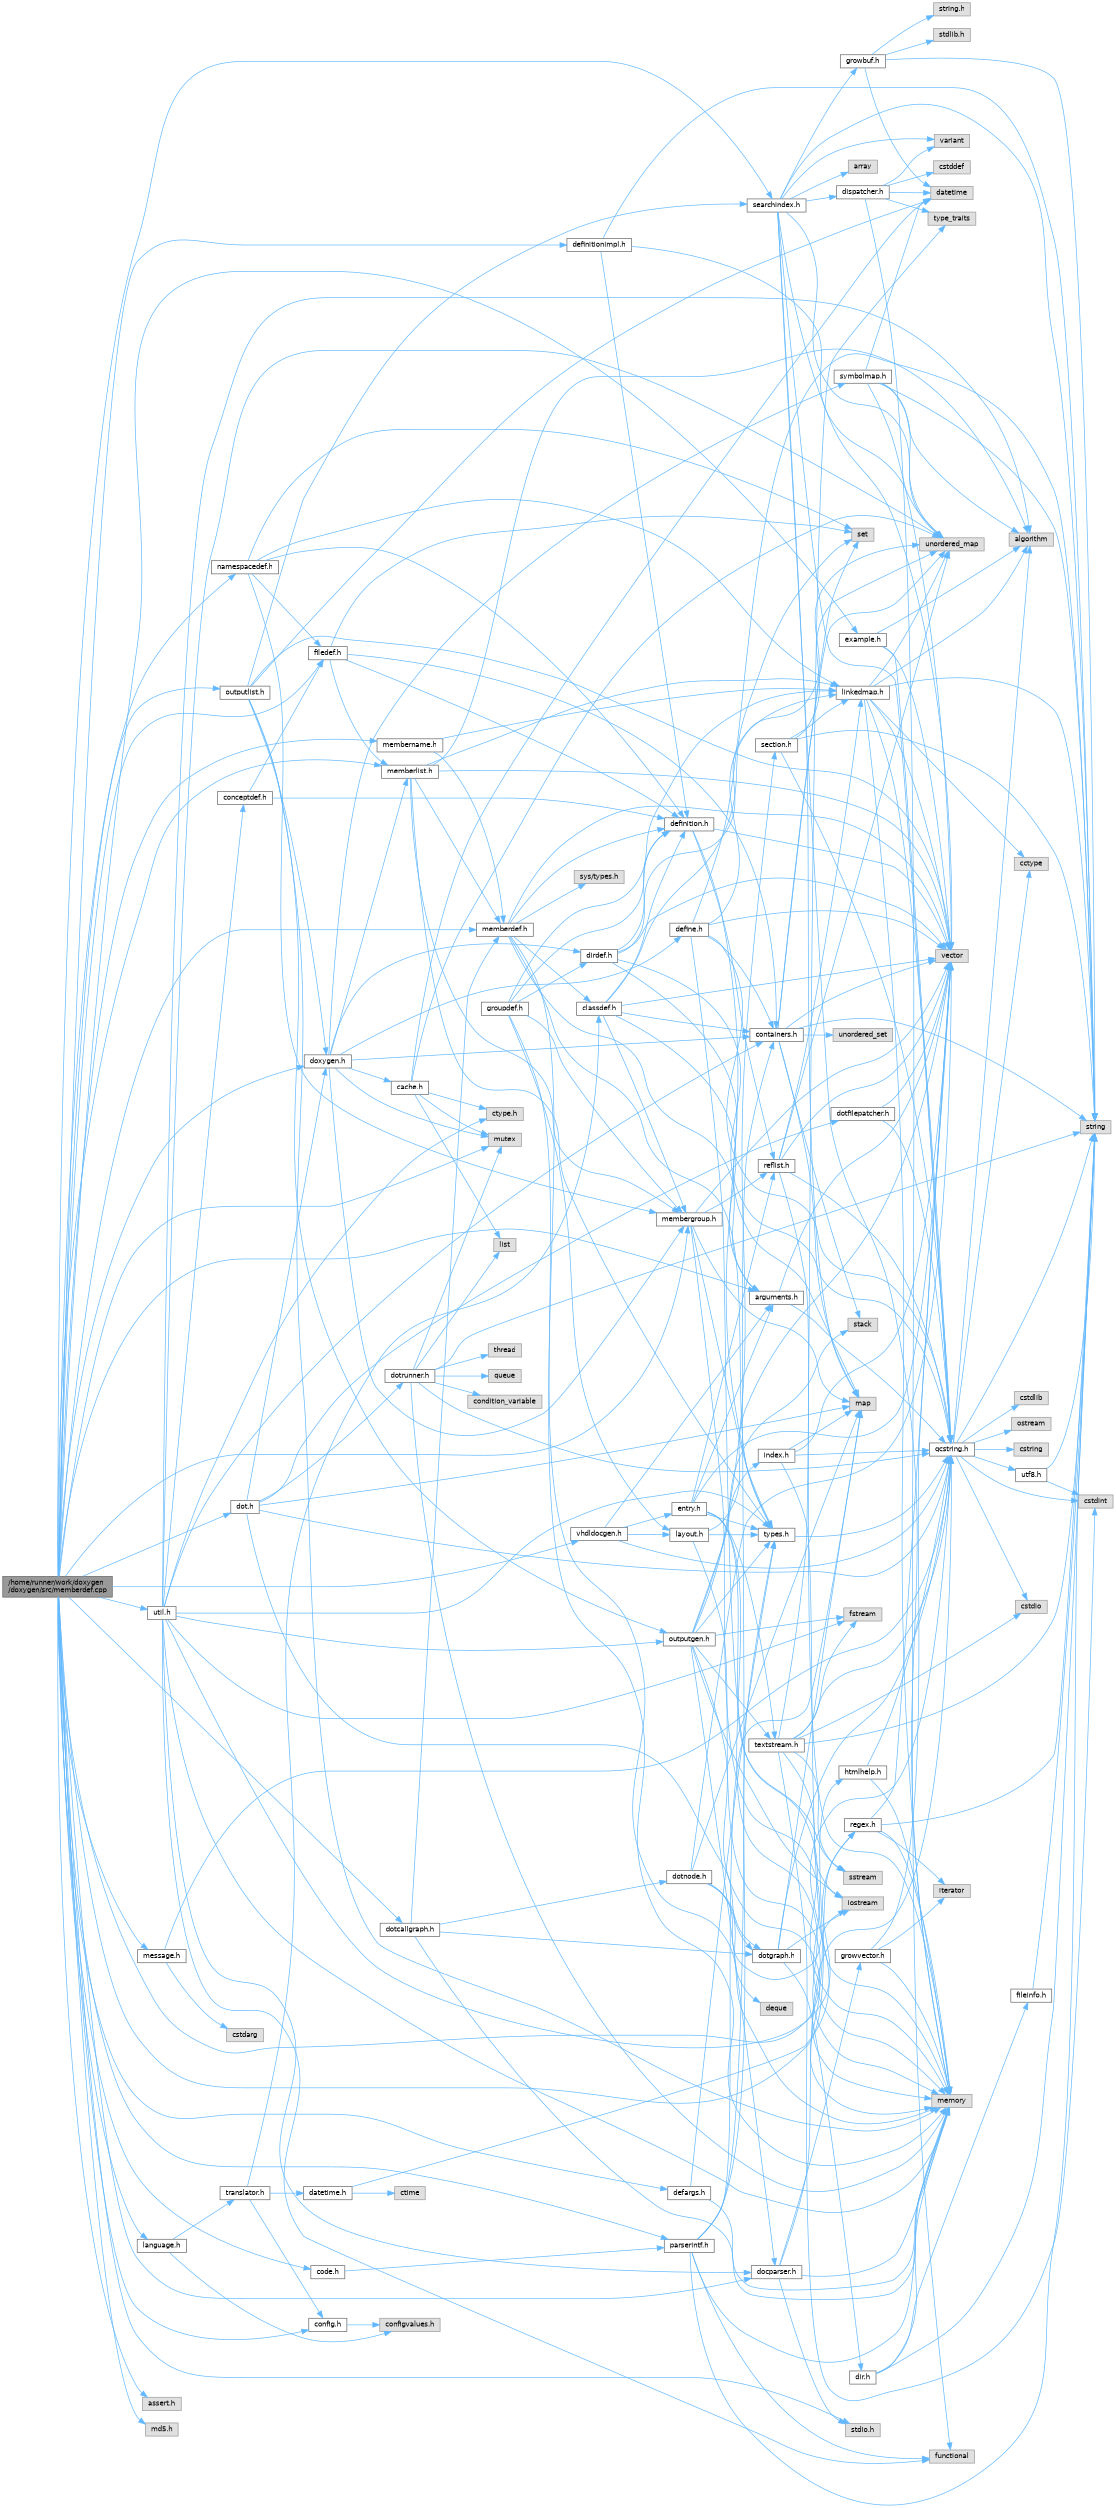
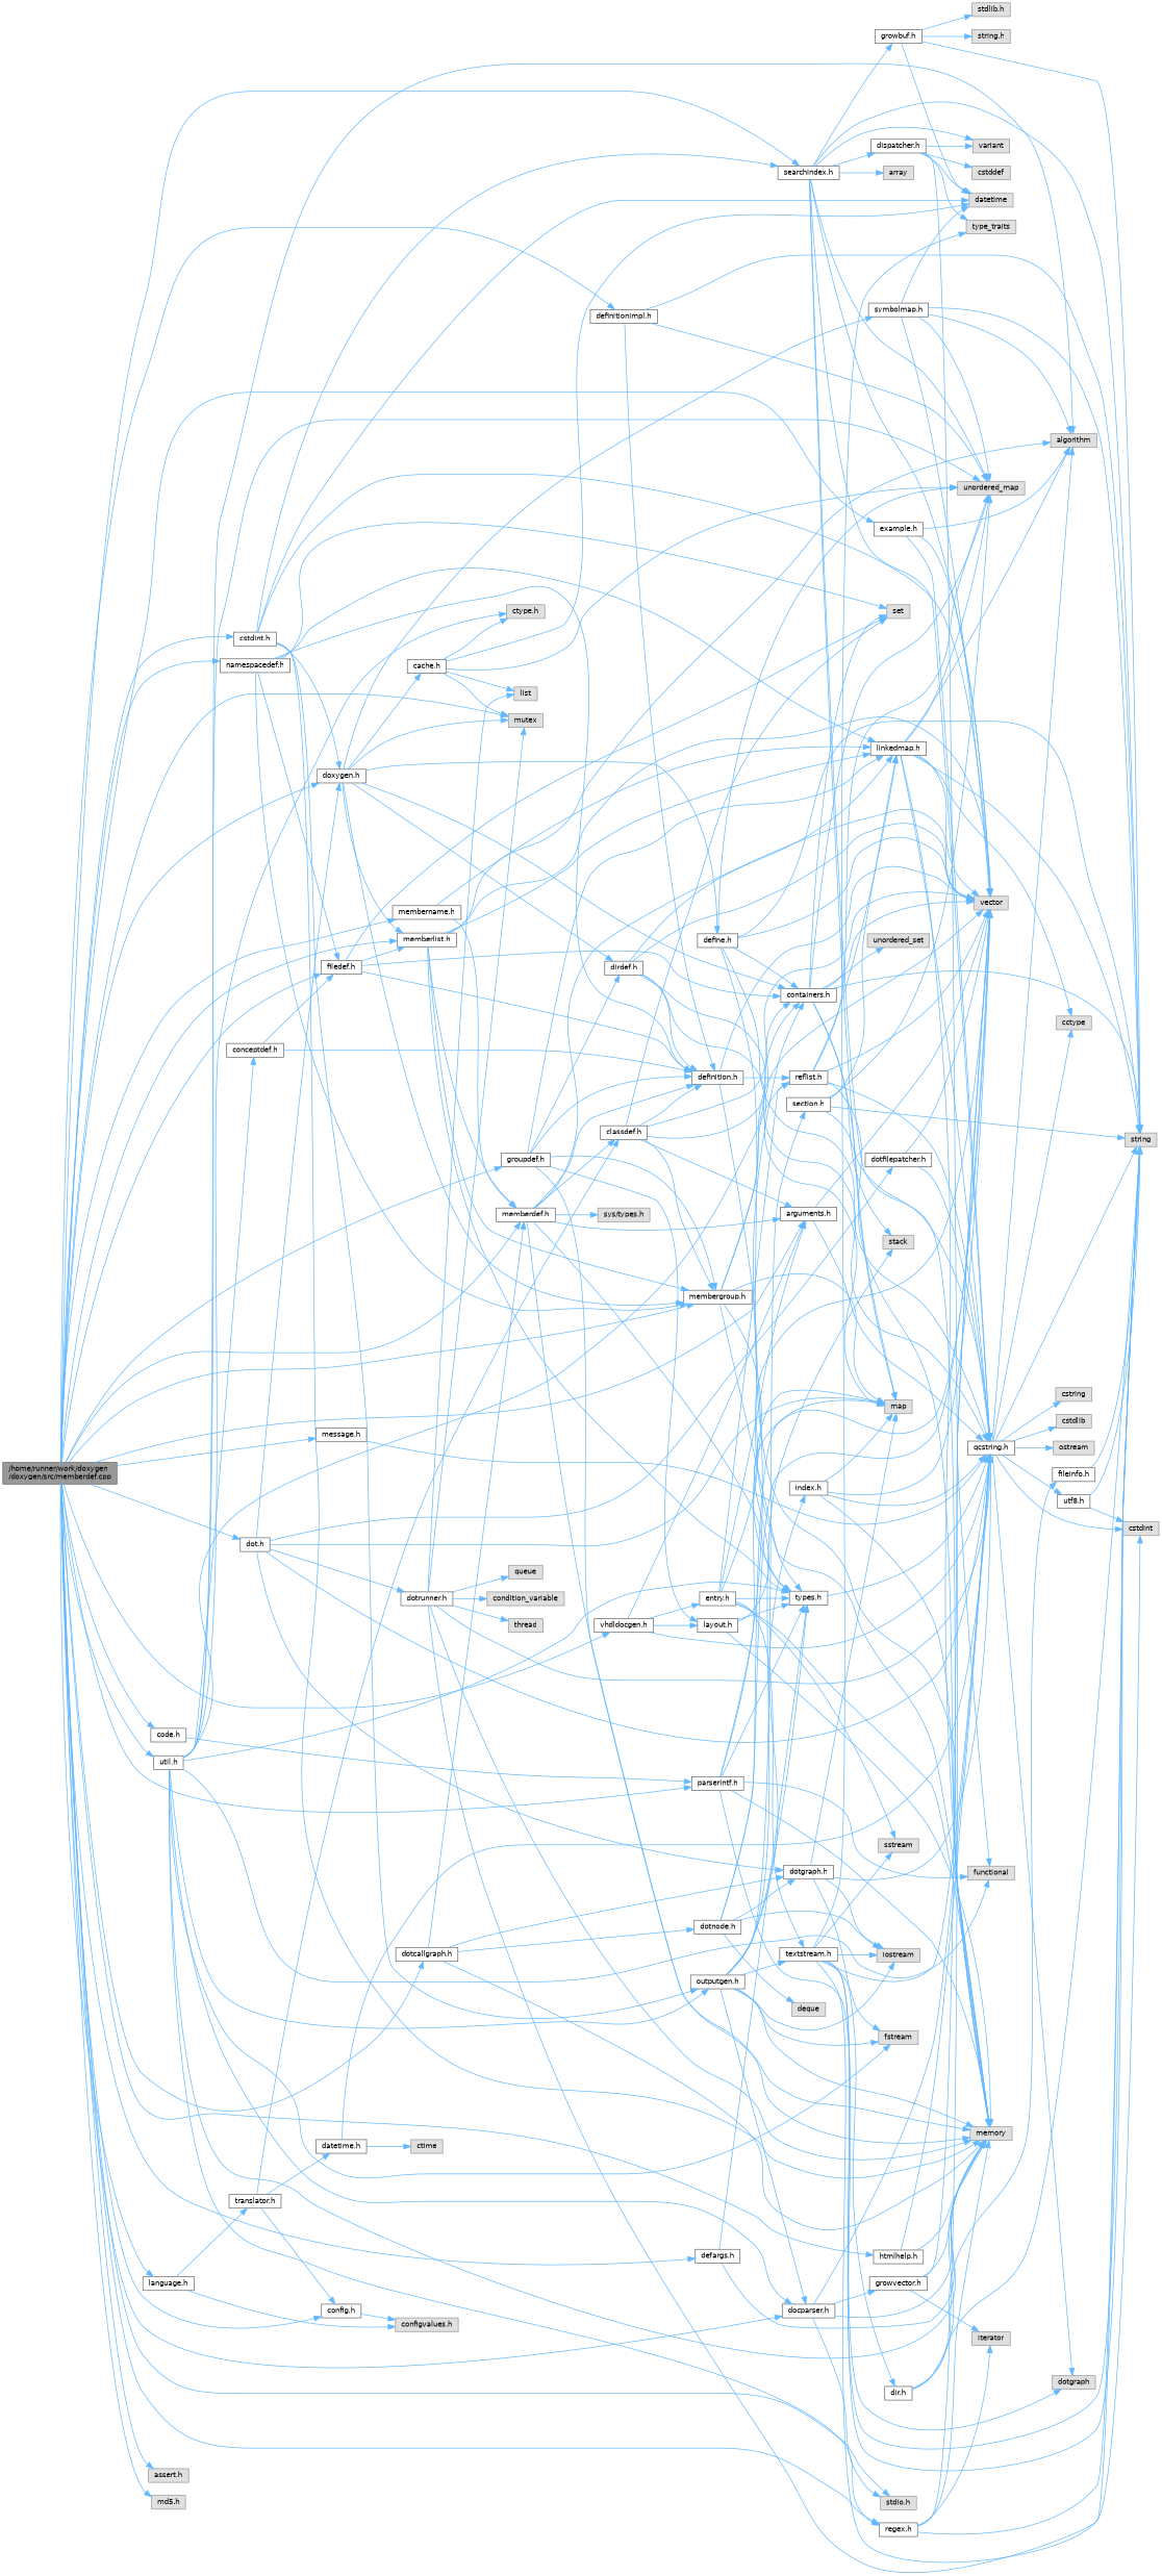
  digraph {
    rankdir=LR
    node [color=grey40 fillcolor=white fontname=Helvetica fontsize=10 shape=box style=filled]
    edge [color=steelblue1 fontname=Helvetica fontsize=10 labelfontname=Helvetica labelfontsize=10 style=solid]
    n1 [color=gray40 fillcolor=grey60 fontcolor=black height=0.2 label="/home/runner/work/doxygen\l/doxygen/src/memberdef.cpp" width=0.4]
    n2 [color=grey60 fillcolor="#E0E0E0" height=0.2 label="stdio.h" width=0.4]
    n3 [color=grey60 fillcolor="#E0E0E0" height=0.2 label="assert.h" width=0.4]
    n4 [color=grey60 fillcolor="#E0E0E0" height=0.2 label=mutex width=0.4]
    n5 [color=grey60 fillcolor="#E0E0E0" height=0.2 label="md5.h" width=0.4]
    n6 [height=0.2 label="memberdef.h" width=0.4]
    n7 [height=0.2 label="arguments.h" width=0.4]
    n8 [height=0.2 label="membergroup.h" width=0.4]
    n9 [height=0.2 label="membername.h" width=0.4]
    n10 [height=0.2 label="doxygen.h" width=0.4]
    n11 [height=0.2 label="memberlist.h" width=0.4]
    n12 [height=0.2 label="util.h" width=0.4]
    n13 [height=0.2 label="docparser.h" width=0.4]
    n14 [height=0.2 label="regex.h" width=0.4]
    n15 [height=0.2 label="filedef.h" width=0.4]
    n16 [height=0.2 label="code.h" width=0.4]
    n17 [height=0.2 label="parserintf.h" width=0.4]
    n18 [height=0.2 label="message.h" width=0.4]
    n19 [height=0.2 label="htmlhelp.h" width=0.4]
    n20 [height=0.2 label="language.h" width=0.4]
    n21 [height=0.2 label="config.h" width=0.4]
-   n22 [height=0.2 label="outputlist.h" width=0.4]
+   n22 [height=0.2 label="cstdint.h" width=0.4]
    n23 [height=0.2 label="searchindex.h" width=0.4]
    n24 [height=0.2 label="example.h" width=0.4]
    n25 [height=0.2 label="groupdef.h" width=0.4]
    n26 [height=0.2 label="defargs.h" width=0.4]
    n27 [height=0.2 label="dot.h" width=0.4]
    n28 [height=0.2 label="dotcallgraph.h" width=0.4]
    n29 [height=0.2 label="vhdldocgen.h" width=0.4]
    n30 [height=0.2 label="namespacedef.h" width=0.4]
    n31 [height=0.2 label="definitionimpl.h" width=0.4]
    n32 [color=grey60 fillcolor="#E0E0E0" height=0.2 label=vector width=0.4]
    n33 [color=grey60 fillcolor="#E0E0E0" height=0.2 label=memory width=0.4]
    n34 [color=grey60 fillcolor="#E0E0E0" height=0.2 label="sys/types.h" width=0.4]
    n35 [height=0.2 label="types.h" width=0.4]
    n36 [height=0.2 label="definition.h" width=0.4]
    n37 [height=0.2 label="classdef.h" width=0.4]
    n38 [height=0.2 label="qcstring.h" width=0.4]
    n39 [height=0.2 label="reflist.h" width=0.4]
    n40 [color=grey60 fillcolor="#E0E0E0" height=0.2 label=map width=0.4]
    n41 [height=0.2 label="linkedmap.h" width=0.4]
    n42 [height=0.2 label="containers.h" width=0.4]
    n43 [height=0.2 label="dirdef.h" width=0.4]
    n44 [height=0.2 label="define.h" width=0.4]
    n45 [height=0.2 label="cache.h" width=0.4]
    n46 [height=0.2 label="symbolmap.h" width=0.4]
    n47 [color=grey60 fillcolor="#E0E0E0" height=0.2 label=algorithm width=0.4]
    n48 [color=grey60 fillcolor="#E0E0E0" height=0.2 label=unordered_map width=0.4]
    n49 [color=grey60 fillcolor="#E0E0E0" height=0.2 label="ctype.h" width=0.4]
    n50 [color=grey60 fillcolor="#E0E0E0" height=0.2 label=functional width=0.4]
    n51 [color=grey60 fillcolor="#E0E0E0" height=0.2 label=fstream width=0.4]
    n52 [height=0.2 label="outputgen.h" width=0.4]
    n53 [height=0.2 label="conceptdef.h" width=0.4]
    n54 [height=0.2 label="growvector.h" width=0.4]
    n55 [color=grey60 fillcolor="#E0E0E0" height=0.2 label=string width=0.4]
    n56 [color=grey60 fillcolor="#E0E0E0" height=0.2 label=iterator width=0.4]
    n57 [color=grey60 fillcolor="#E0E0E0" height=0.2 label=set width=0.4]
-   n58 [color=grey60 fillcolor="#E0E0E0" height=0.2 label=cstdarg width=0.4]
    n59 [height=0.2 label="translator.h" width=0.4]
    n60 [color=grey60 fillcolor="#E0E0E0" height=0.2 label="configvalues.h" width=0.4]
    n61 [color=grey60 fillcolor="#E0E0E0" height=0.2 label=datetime width=0.4]
    n62 [color=grey60 fillcolor="#E0E0E0" height=0.2 label=array width=0.4]
    n63 [color=grey60 fillcolor="#E0E0E0" height=0.2 label=variant width=0.4]
    n64 [height=0.2 label="growbuf.h" width=0.4]
    n65 [height=0.2 label="dispatcher.h" width=0.4]
    n66 [height=0.2 label="layout.h" width=0.4]
    n67 [height=0.2 label="dotgraph.h" width=0.4]
    n68 [height=0.2 label="dotfilepatcher.h" width=0.4]
    n69 [height=0.2 label="dotrunner.h" width=0.4]
    n70 [height=0.2 label="dotnode.h" width=0.4]
    n71 [height=0.2 label="entry.h" width=0.4]
    n72 [color=grey60 fillcolor="#E0E0E0" height=0.2 label=cctype width=0.4]
    n73 [color=grey60 fillcolor="#E0E0E0" height=0.2 label=cstring width=0.4]
-   n74 [color=grey60 fillcolor="#E0E0E0" height=0.2 label=cstdio width=0.4]
+   n74 [color=grey60 fillcolor="#E0E0E0" height=0.2 label=dotgraph width=0.4]
    n75 [color=grey60 fillcolor="#E0E0E0" height=0.2 label=cstdlib width=0.4]
    n76 [color=grey60 fillcolor="#E0E0E0" height=0.2 label=cstdint width=0.4]
    n77 [color=grey60 fillcolor="#E0E0E0" height=0.2 label=ostream width=0.4]
    n78 [height=0.2 label="utf8.h" width=0.4]
    n79 [color=grey60 fillcolor="#E0E0E0" height=0.2 label=unordered_set width=0.4]
    n80 [color=grey60 fillcolor="#E0E0E0" height=0.2 label=stack width=0.4]
    n81 [color=grey60 fillcolor="#E0E0E0" height=0.2 label=list width=0.4]
    n82 [color=grey60 fillcolor="#E0E0E0" height=0.2 label=iostream width=0.4]
    n83 [height=0.2 label="index.h" width=0.4]
    n84 [height=0.2 label="section.h" width=0.4]
    n85 [height=0.2 label="textstream.h" width=0.4]
    n86 [color=grey60 fillcolor="#E0E0E0" height=0.2 label=sstream width=0.4]
    n87 [color=grey60 fillcolor="#E0E0E0" height=0.2 label=type_traits width=0.4]
    n88 [height=0.2 label="datetime.h" width=0.4]
    n89 [color=grey60 fillcolor="#E0E0E0" height=0.2 label=ctime width=0.4]
    n90 [color=grey60 fillcolor="#E0E0E0" height=0.2 label="stdlib.h" width=0.4]
    n91 [color=grey60 fillcolor="#E0E0E0" height=0.2 label="string.h" width=0.4]
    n92 [color=grey60 fillcolor="#E0E0E0" height=0.2 label=cstddef width=0.4]
    n93 [height=0.2 label="dir.h" width=0.4]
    n94 [color=grey60 fillcolor="#E0E0E0" height=0.2 label=thread width=0.4]
    n95 [color=grey60 fillcolor="#E0E0E0" height=0.2 label=queue width=0.4]
    n96 [color=grey60 fillcolor="#E0E0E0" height=0.2 label=condition_variable width=0.4]
    n97 [height=0.2 label="fileinfo.h" width=0.4]
    n98 [color=grey60 fillcolor="#E0E0E0" height=0.2 label=deque width=0.4]
    n1 -> n2
    n1 -> n3
    n1 -> n4
    n1 -> n5
    n1 -> n6
    n1 -> n7
    n1 -> n8
    n1 -> n9
    n1 -> n10
    n1 -> n11
    n1 -> n12
    n1 -> n13
    n1 -> n14
    n1 -> n15
    n1 -> n16
    n1 -> n17
    n1 -> n18
    n1 -> n19
    n1 -> n20
    n1 -> n21
    n1 -> n22
    n1 -> n23
    n1 -> n24
+   n1 -> n25
    n1 -> n26
    n1 -> n27
    n1 -> n28
    n1 -> n29
    n1 -> n30
    n1 -> n31
    n6 -> n7
    n6 -> n32
    n6 -> n33
    n6 -> n34
    n6 -> n35
    n6 -> n36
    n6 -> n37
    n7 -> n32
    n7 -> n38
    n8 -> n32
    n8 -> n33
    n8 -> n35
    n8 -> n39
    n8 -> n40
    n9 -> n6
    n9 -> n41
    n10 -> n4
    n10 -> n8
    n10 -> n11
    n10 -> n42
    n10 -> n43
    n10 -> n44
    n10 -> n45
    n10 -> n46
    n11 -> n6
    n11 -> n8
    n11 -> n32
    n11 -> n35
    n11 -> n41
    n11 -> n47
    n12 -> n13
    n12 -> n14
    n12 -> n33
    n12 -> n35
    n12 -> n42
    n12 -> n47
    n12 -> n48
    n12 -> n49
    n12 -> n50
    n12 -> n51
    n12 -> n52
    n12 -> n53
    n13 -> n2
    n13 -> n33
    n13 -> n38
    n13 -> n54
    n14 -> n32
    n14 -> n33
    n14 -> n55
    n14 -> n56
    n15 -> n11
    n15 -> n36
    n15 -> n42
    n15 -> n57
    n16 -> n17
    n17 -> n33
    n17 -> n35
    n17 -> n40
    n17 -> n42
    n17 -> n50
    n17 -> n55
    n18 -> n38
-   n18 -> n58
    n19 -> n33
    n19 -> n38
    n20 -> n59
    n20 -> n60
    n21 -> n60
    n22 -> n10
    n22 -> n23
    n22 -> n32
    n22 -> n33
    n22 -> n52
    n22 -> n61
    n23 -> n32
    n23 -> n33
    n23 -> n38
    n23 -> n40
    n23 -> n48
    n23 -> n55
    n23 -> n62
    n23 -> n63
    n23 -> n64
    n23 -> n65
    n24 -> n32
    n24 -> n38
    n24 -> n47
    n25 -> n8
    n25 -> n33
    n25 -> n36
    n25 -> n41
    n25 -> n43
    n25 -> n66
    n26 -> n33
    n26 -> n35
    n27 -> n10
    n27 -> n38
    n27 -> n40
    n27 -> n67
    n27 -> n68
    n27 -> n69
    n28 -> n6
    n28 -> n33
    n28 -> n67
    n28 -> n70
    n29 -> n7
    n29 -> n38
    n29 -> n66
    n29 -> n71
    n30 -> n8
    n30 -> n15
    n30 -> n36
    n30 -> n41
    n30 -> n57
    n31 -> n36
    n31 -> n48
    n31 -> n55
    n35 -> n38
    n36 -> n32
    n36 -> n35
    n36 -> n39
    n37 -> n7
    n37 -> n8
    n37 -> n32
    n37 -> n36
    n37 -> n42
    n37 -> n57
    n38 -> n47
    n38 -> n55
    n38 -> n72
    n38 -> n73
    n38 -> n74
    n38 -> n75
    n38 -> n76
    n38 -> n77
    n38 -> n78
    n39 -> n32
    n39 -> n33
    n39 -> n38
    n39 -> n41
    n39 -> n48
    n41 -> n32
    n41 -> n33
    n41 -> n38
    n41 -> n47
    n41 -> n48
    n41 -> n55
    n41 -> n72
    n42 -> n32
    n42 -> n40
    n42 -> n48
    n42 -> n55
    n42 -> n57
    n42 -> n79
    n42 -> n80
    n43 -> n32
    n43 -> n36
    n43 -> n38
    n43 -> n40
    n43 -> n41
    n44 -> n32
    n44 -> n33
    n44 -> n38
    n44 -> n42
    n44 -> n48
    n44 -> n55
    n45 -> n4
    n45 -> n48
    n45 -> n49
    n45 -> n61
    n45 -> n81
    n46 -> n32
    n46 -> n47
    n46 -> n48
    n46 -> n55
    n46 -> n61
    n52 -> n13
    n52 -> n33
    n52 -> n35
    n52 -> n51
    n52 -> n80
    n52 -> n82
    n52 -> n83
    n52 -> n84
    n52 -> n85
    n53 -> n15
    n53 -> n36
    n54 -> n32
    n54 -> n33
    n54 -> n56
    n59 -> n21
    n59 -> n37
    n59 -> n88
    n64 -> n55
    n64 -> n61
    n64 -> n90
    n64 -> n91
    n65 -> n50
    n65 -> n61
    n65 -> n63
    n65 -> n87
    n65 -> n92
    n66 -> n32
    n66 -> n33
    n66 -> n35
    n67 -> n38
    n67 -> n40
    n67 -> n82
    n67 -> n93
    n68 -> n32
    n68 -> n38
    n69 -> n4
    n69 -> n33
    n69 -> n38
    n69 -> n55
    n69 -> n81
    n69 -> n94
    n69 -> n95
    n69 -> n96
    n70 -> n32
    n70 -> n40
    n70 -> n67
    n70 -> n82
    n70 -> n98
    n71 -> n7
    n71 -> n32
    n71 -> n33
    n71 -> n35
    n71 -> n39
    n71 -> n85
    n71 -> n86
    n78 -> n55
    n78 -> n76
    n83 -> n32
    n83 -> n33
    n83 -> n38
    n83 -> n40
    n84 -> n38
    n84 -> n41
    n84 -> n48
    n84 -> n55
    n85 -> n38
    n85 -> n51
    n85 -> n55
    n85 -> n74
    n85 -> n76
    n85 -> n82
    n85 -> n86
    n85 -> n87
    n88 -> n38
    n88 -> n89
    n93 -> n33
    n93 -> n55
    n93 -> n97
    n97 -> n55
  }
